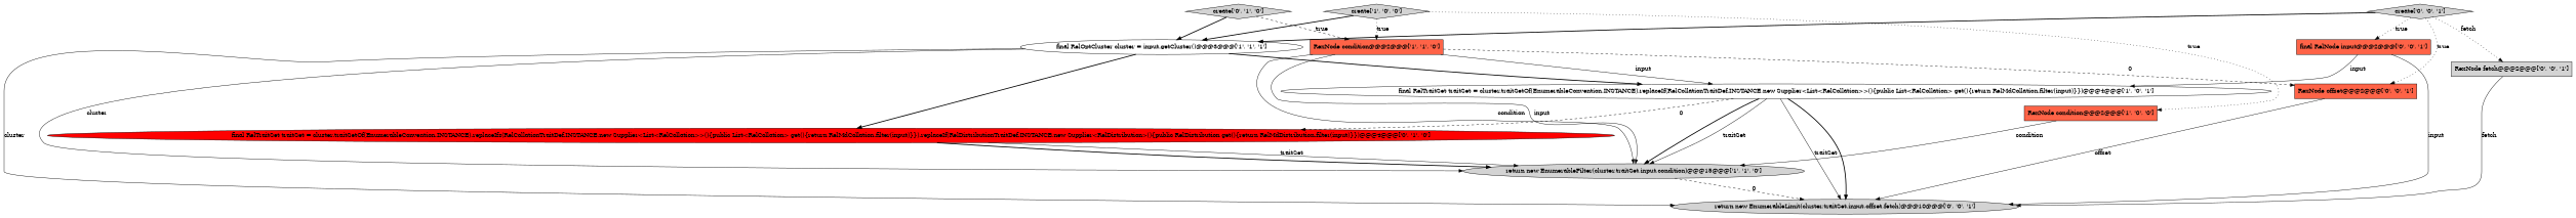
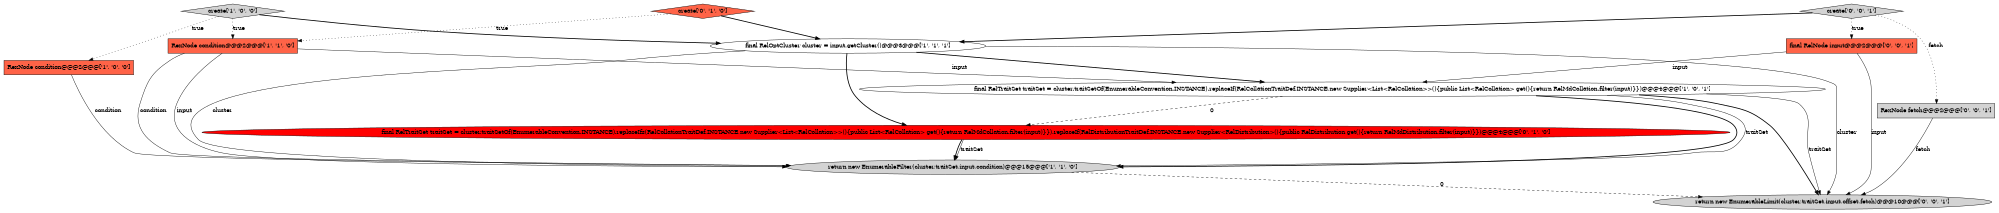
  digraph {
    node [fillcolor=lightgray shape=ellipse style=filled]
    edge [style=solid]
    n1 [label="return new EnumerableFilter(cluster,traitSet,input,condition)@@@15@@@['1', '1', '0']"]
    n2 [label="return new EnumerableLimit(cluster,traitSet,input,offset,fetch)@@@10@@@['0', '0', '1']"]
    n3 [label="create['1', '0', '0']" shape=diamond]
    n4 [fillcolor=tomato label="RexNode condition@@@2@@@['1', '1', '0']" shape=box]
    n5 [fillcolor=white label="final RelOptCluster cluster = input.getCluster()@@@3@@@['1', '1', '1']"]
    n6 [fillcolor=tomato label="RexNode condition@@@2@@@['1', '0', '0']" shape=box]
    n7 [fillcolor=white label="final RelTraitSet traitSet = cluster.traitSetOf(EnumerableConvention.INSTANCE).replaceIf(RelCollationTraitDef.INSTANCE,new Supplier<List<RelCollation>>(){public List<RelCollation> get(){return RelMdCollation.filter(input)}})@@@4@@@['1', '0', '1']"]
-   n8 [fillcolor=tomato label="RexNode offset@@@2@@@['0', '0', '1']" shape=box]
    n9 [fillcolor=red label="final RelTraitSet traitSet = cluster.traitSetOf(EnumerableConvention.INSTANCE).replaceIfs(RelCollationTraitDef.INSTANCE,new Supplier<List<RelCollation>>(){public List<RelCollation> get(){return RelMdCollation.filter(input)}}).replaceIf(RelDistributionTraitDef.INSTANCE,new Supplier<RelDistribution>(){public RelDistribution get(){return RelMdDistribution.filter(input)}})@@@4@@@['0', '1', '0']"]
    n10 [label="RexNode fetch@@@2@@@['0', '0', '1']" shape=box]
    n11 [fillcolor=tomato label="final RelNode input@@@2@@@['0', '0', '1']" shape=box]
-   n12 [label="create['0', '1', '0']" shape=diamond]
+   n12 [fillcolor=tomato label="create['0', '1', '0']" shape=diamond]
    n13 [label="create['0', '0', '1']" shape=diamond]
    n1 -> n2 [label=0 style=dashed]
    n3 -> n4 [label=true style=dotted]
    n3 -> n5 [style=bold]
    n3 -> n6 [label=true style=dotted]
    n4 -> n1 [label=condition]
    n4 -> n1 [label=input]
    n4 -> n7 [label=input]
-   n4 -> n8 [label=0 style=dashed]
    n5 -> n1 [label=cluster]
    n5 -> n2 [label=cluster]
    n5 -> n7 [style=bold]
    n5 -> n9 [style=bold]
    n6 -> n1 [label=condition]
    n7 -> n1 [style=bold]
    n7 -> n1 [label=traitSet]
    n7 -> n2 [label=traitSet]
    n7 -> n2 [style=bold]
    n7 -> n9 [label=0 style=dashed]
-   n8 -> n2 [label=offset]
    n9 -> n1 [label=traitSet]
    n9 -> n1 [style=bold]
    n10 -> n2 [label=fetch]
    n11 -> n2 [label=input]
    n11 -> n7 [label=input]
-   n12 -> n4 [label=true style=dashed]
+   n12 -> n4 [label=true style=dotted]
    n12 -> n5 [style=bold]
    n13 -> n5 [style=bold]
-   n13 -> n8 [label=true style=dotted]
    n13 -> n10 [label=fetch style=dotted]
    n13 -> n11 [label=true style=dotted]
  }
